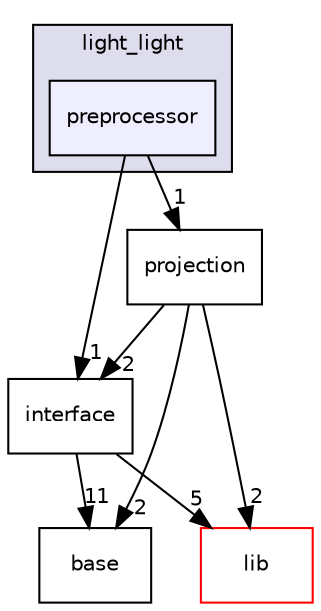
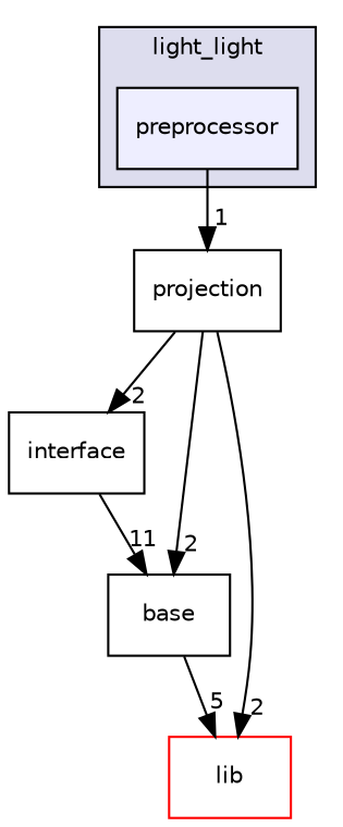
  digraph {
    compound=true
    node [fontname=Helvetica fontsize=10 shape=box]
    edge [headlabel=2 labeldistance=1.5 labelfontname=Helvetica labelfontsize=10]
    n1 [fillcolor="#eeeeff" label=preprocessor pencolor=black style=filled]
    n2 [label=projection]
    n3 [label=interface]
    n4 [label=base]
    n5 [color=red fillcolor=white label=lib style=filled]
    subgraph cluster_1 {
      bgcolor="#ddddee"
      fontname=Helvetica
      fontsize=10
      label=light_light
      pencolor=black
      n1
    }
    n1 -> n2 [headlabel=1]
-   n1 -> n3 [headlabel=1]
    n2 -> n3
    n2 -> n4
    n2 -> n5
    n3 -> n4 [headlabel=11]
-   n3 -> n5 [headlabel=5]
+   n4 -> n5 [headlabel=5]
  }
